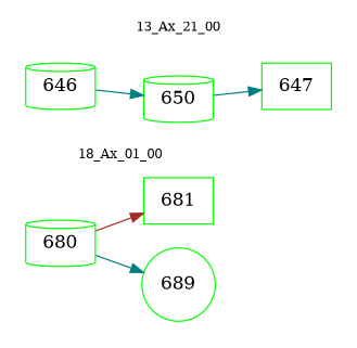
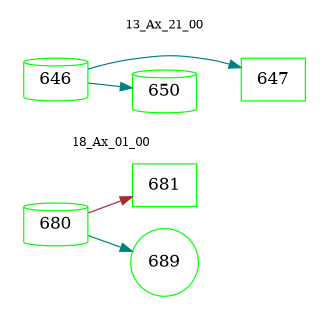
  digraph {
    rankdir=LR
    node [color=green shape=cylinder]
    edge [color=teal]
    n1 [label=680]
    n2 [label=689 shape=circle]
    n3 [label=681 shape=box]
    n4 [label=646]
    n5 [label=650]
    n6 [label=647 shape=box]
    subgraph cluster_1 {
      color=white
      fontsize=10
      label="18_Ax_01_00"
      n1
      n2
      n3
    }
    subgraph cluster_2 {
      color=white
      fontsize=10
      label="13_Ax_21_00"
      n4
      n5
      n6
    }
    n1 -> n2
    n1 -> n3 [color=brown]
    n4 -> n5
-   n5 -> n6
+   n4 -> n6
  }
